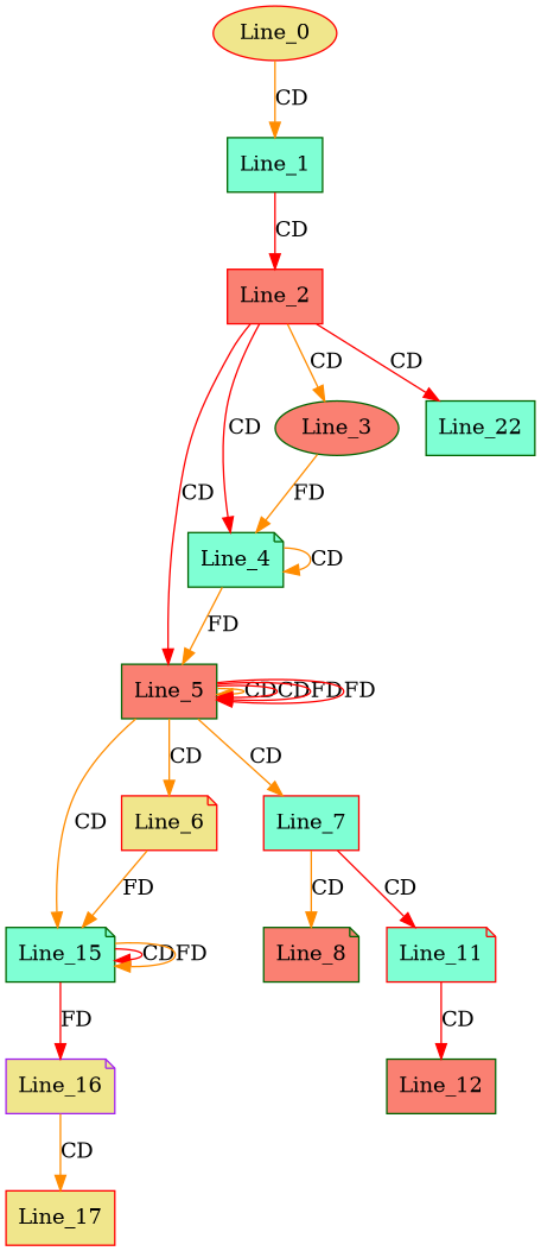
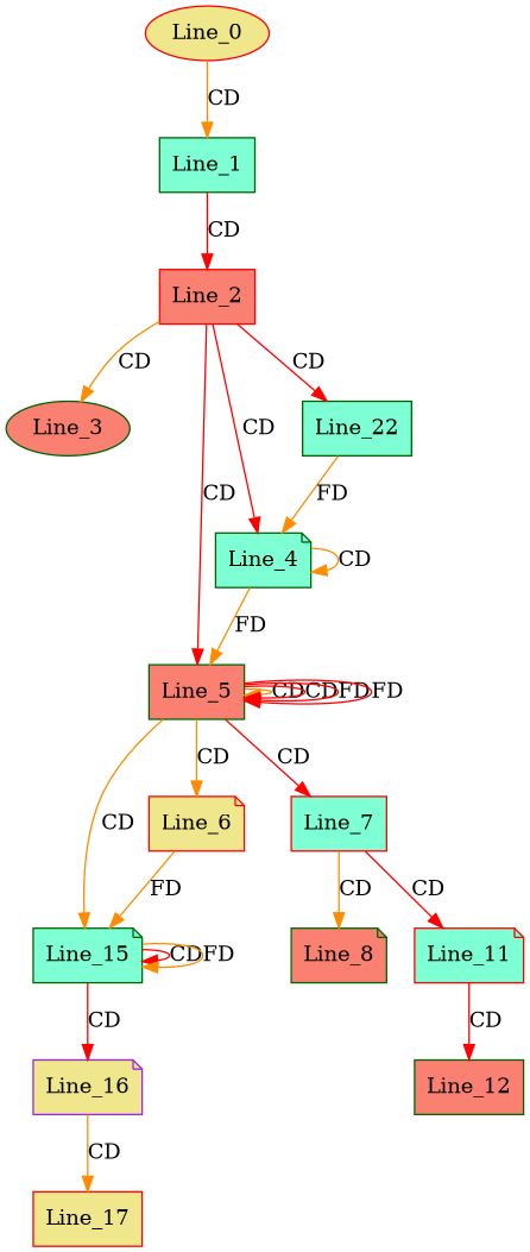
  digraph {
    node [color=darkgreen fillcolor=aquamarine shape=box style=filled]
    edge [color=darkorange]
    Line_0 [color=red fillcolor=khaki shape=ellipse]
    Line_1
    Line_2 [color=red fillcolor=salmon]
    Line_3 [fillcolor=salmon shape=ellipse]
    Line_4 [shape=note]
    Line_5 [fillcolor=salmon]
    Line_22
    Line_6 [color=red fillcolor=khaki shape=note]
    Line_7 [color=red]
    Line_15 [shape=note]
    Line_8 [fillcolor=salmon shape=note]
    Line_11 [color=red shape=note]
    Line_16 [color=purple fillcolor=khaki shape=note]
    Line_12 [fillcolor=salmon]
    Line_17 [color=red fillcolor=khaki]
    Line_0 -> Line_1 [label=CD]
    Line_1 -> Line_2 [color=red label=CD]
    Line_2 -> Line_3 [label=CD]
    Line_2 -> Line_4 [color=red label=CD]
    Line_2 -> Line_5 [color=red label=CD]
    Line_2 -> Line_22 [color=red label=CD]
-   Line_3 -> Line_4 [label=FD]
+   Line_22 -> Line_4 [label=FD]
    Line_4 -> Line_4 [label=CD]
    Line_4 -> Line_5 [label=FD]
    Line_5 -> Line_5 [label=CD]
    Line_5 -> Line_5 [color=red label=CD]
    Line_5 -> Line_5 [color=red label=FD]
    Line_5 -> Line_5 [color=red label=FD]
    Line_5 -> Line_6 [label=CD]
-   Line_5 -> Line_7 [label=CD]
+   Line_5 -> Line_7 [color=red label=CD]
    Line_5 -> Line_15 [label=CD]
    Line_6 -> Line_15 [label=FD]
    Line_7 -> Line_8 [label=CD]
    Line_7 -> Line_11 [color=red label=CD]
    Line_15 -> Line_15 [color=red label=CD]
    Line_15 -> Line_15 [label=FD]
-   Line_15 -> Line_16 [color=red label=FD]
+   Line_15 -> Line_16 [color=red label=CD]
    Line_11 -> Line_12 [color=red label=CD]
    Line_16 -> Line_17 [label=CD]
  }
